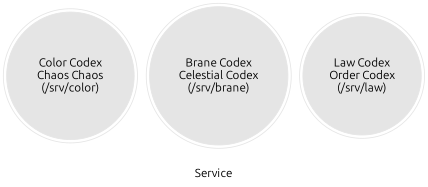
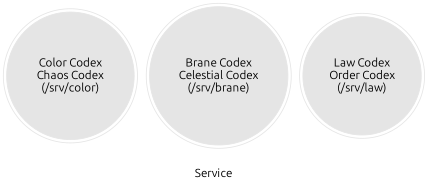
  digraph {
    color=red
    label=Service
    style=filled
    fontname=Ubuntu
    node [color=grey90 shape=doublecircle sides=6 style=filled fontname=Ubuntu]
-   n1 [label="Color Codex\nChaos Chaos\n(/srv/color)"]
+   n1 [label="Color Codex\nChaos Codex\n(/srv/color)"]
    n2 [label="Brane Codex\nCelestial Codex\n(/srv/brane)"]
    n3 [label="Law Codex\nOrder Codex\n(/srv/law)"]
  }
